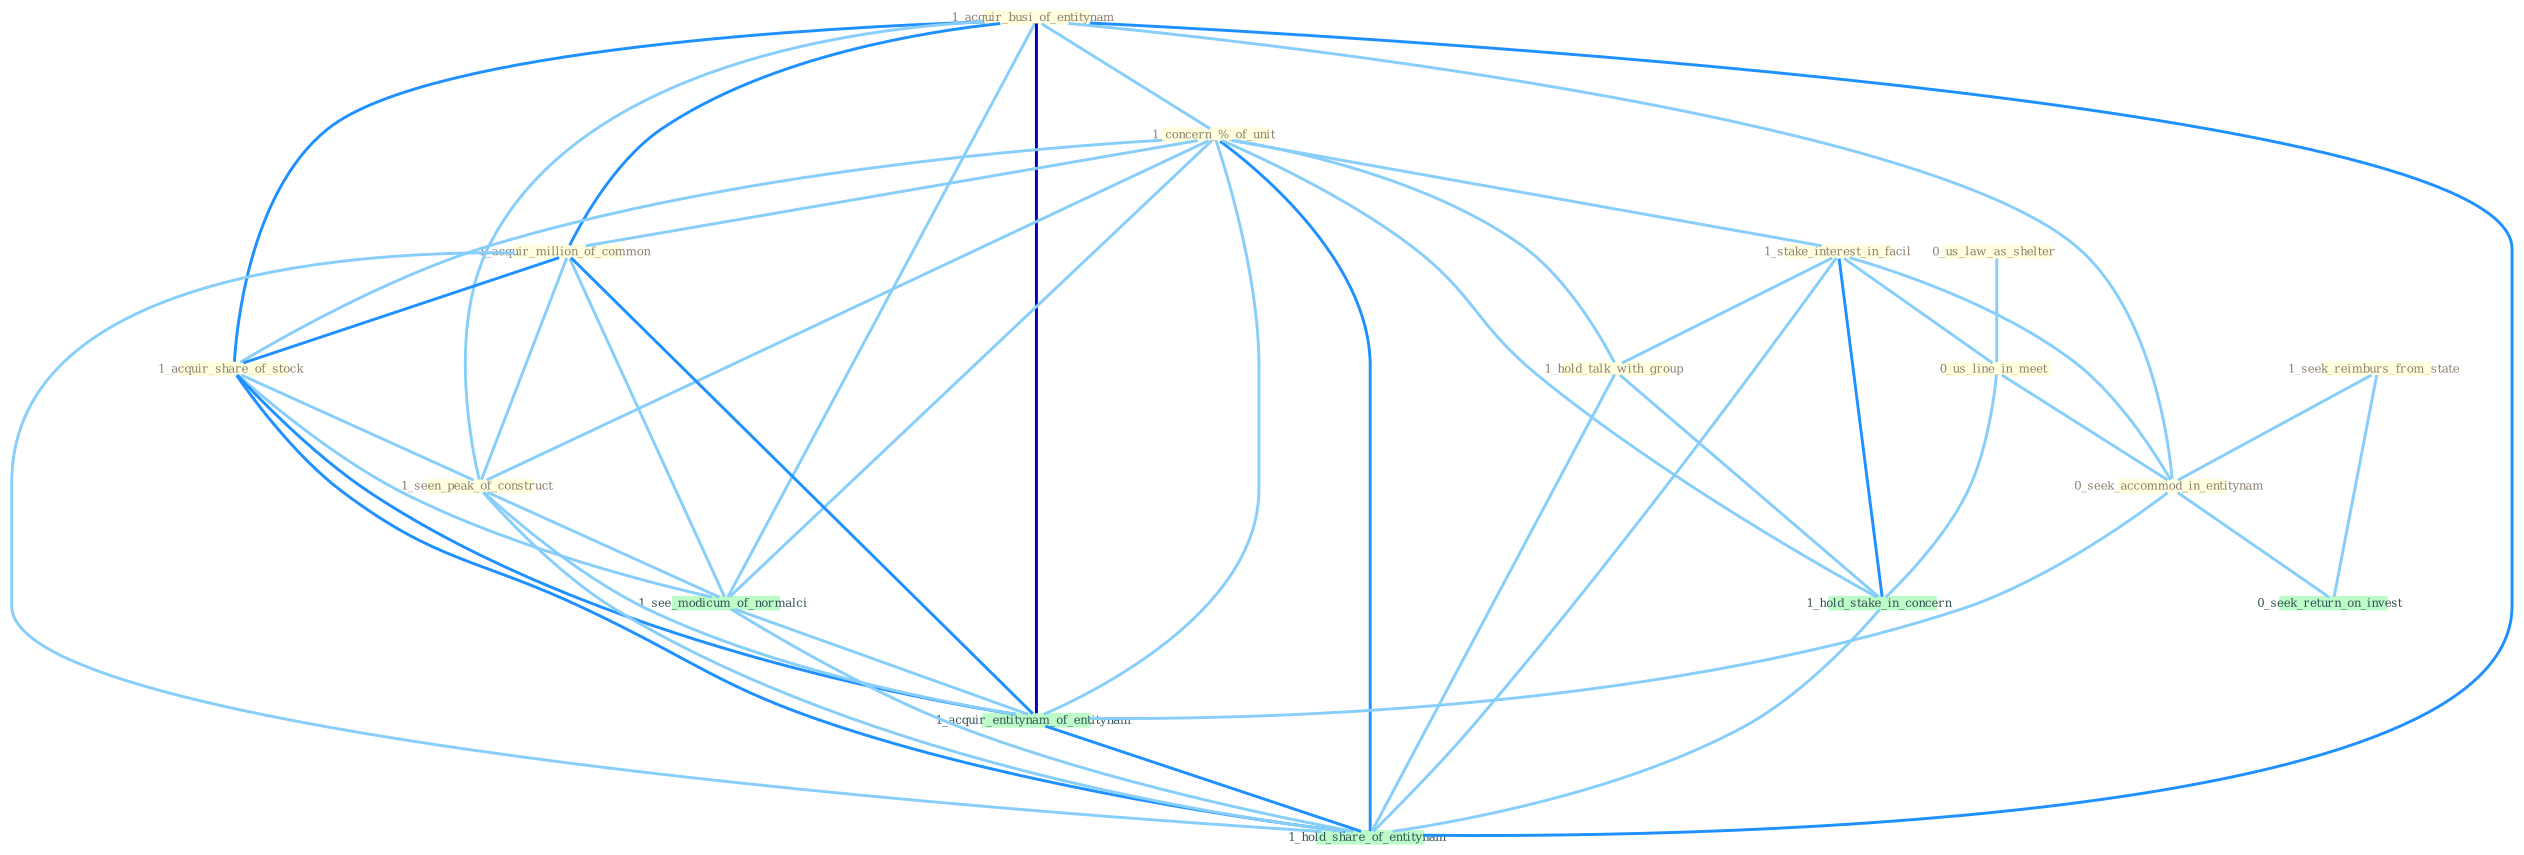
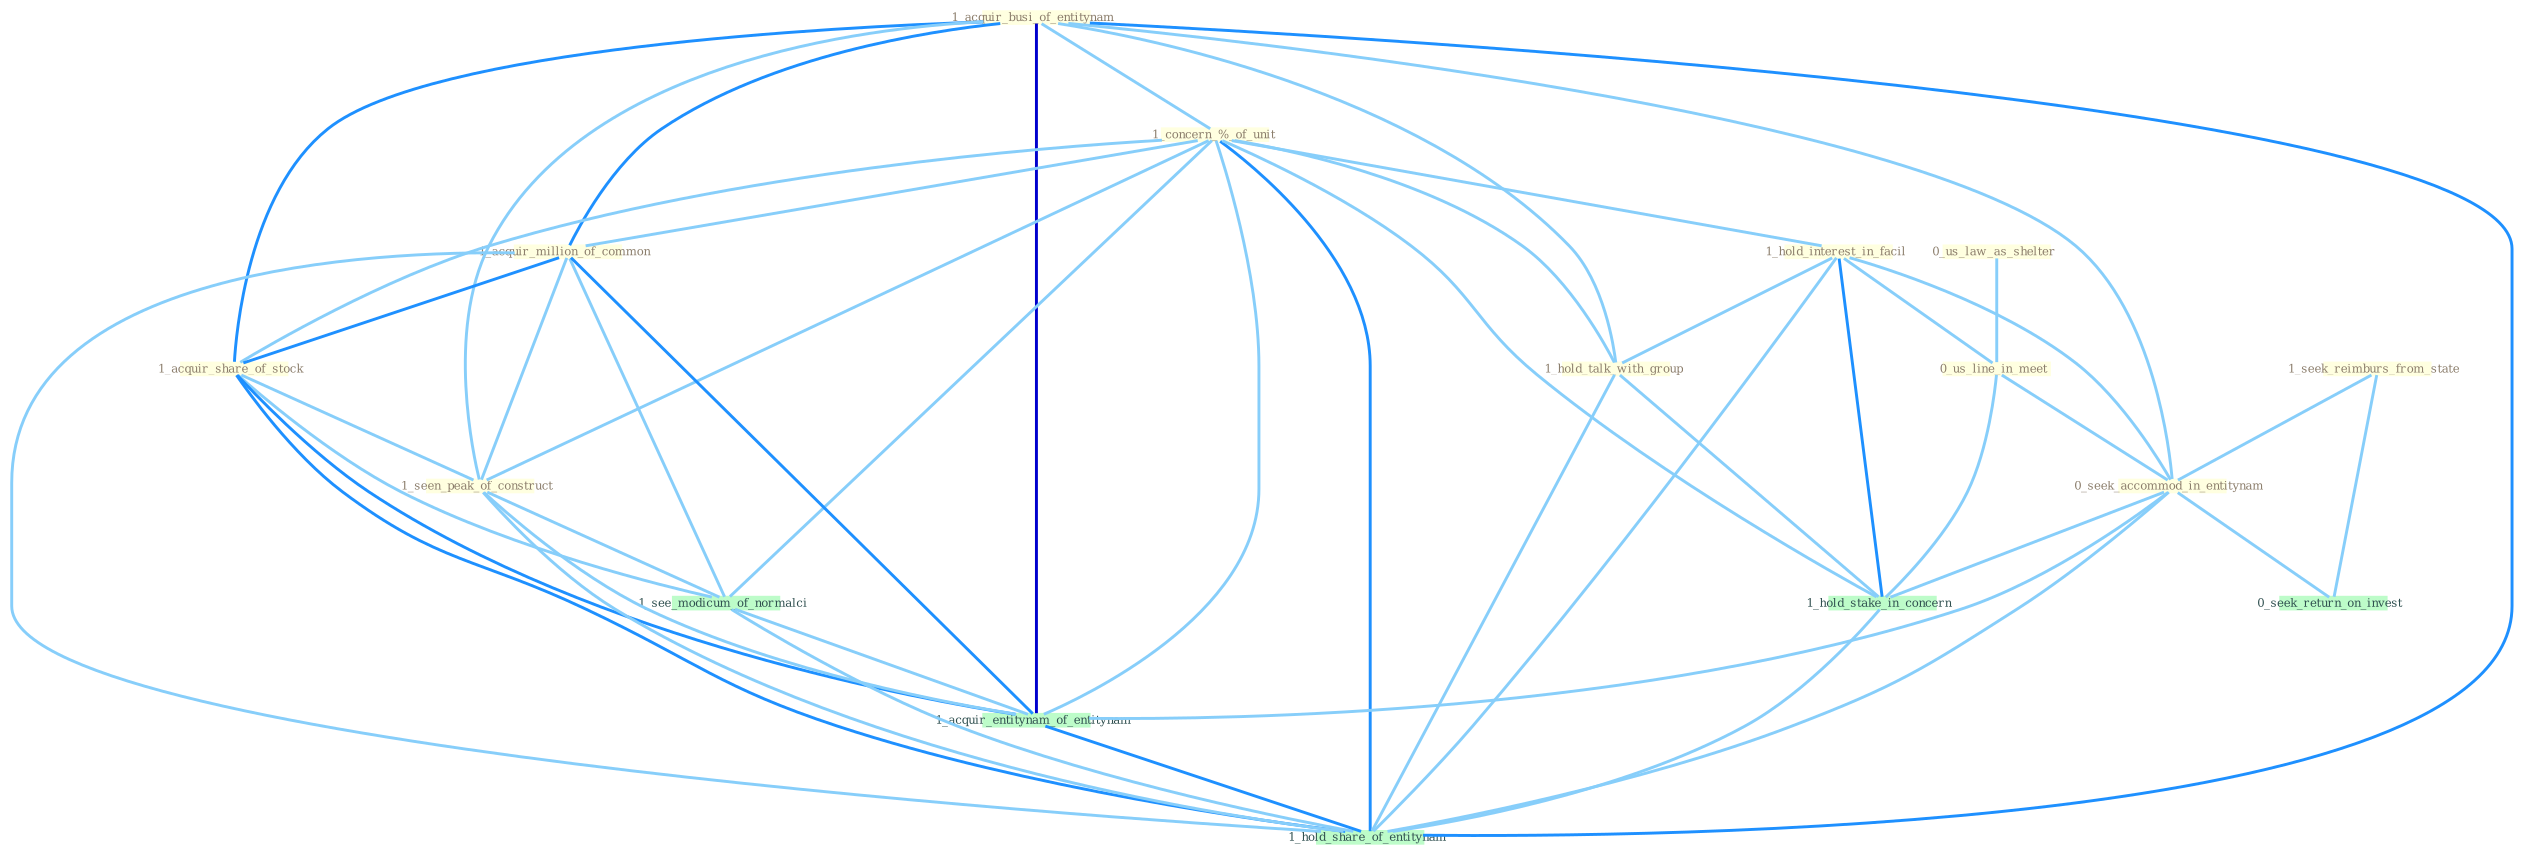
  graph {
    node [color="#ffffe0" fixedsize=true fontcolor="#8b7d6b" fontsize=4 shape=polygon style=filled]
    edge [color="#87cefa" w=1]
    "1_acquir_busi_of_entitynam " [height=.06 width=.5]
    "1_seek_reimburs_from_state " [height=.06 width=.5]
    n3 [height=.06 label="1_concern_%_of_unit" width=.5]
-   "1_hold_interest_in_facil " [height=.06 width=.5 label="1_stake_interest_in_facil"]
+   "1_hold_interest_in_facil " [height=.06 width=.5]
    "0_us_law_as_shelter " [height=.06 width=.5]
    "0_us_line_in_meet " [height=.06 width=.5]
    "1_acquir_million_of_common " [height=.06 width=.5]
    "1_acquir_share_of_stock " [height=.06 width=.5]
    "0_seek_accommod_in_entitynam " [height=.06 width=.5]
    "1_hold_talk_with_group " [height=.06 width=.5]
    "1_seen_peak_of_construct " [height=.06 width=.5]
    "1_see_modicum_of_normalci " [color="#BDFCC9" fontcolor="#2f4f4f" height=.06 width=.5]
    "1_acquir_entitynam_of_entitynam " [color="#BDFCC9" fontcolor="#2f4f4f" height=.06 width=.5]
    "1_hold_share_of_entitynam " [color="#BDFCC9" fontcolor="#2f4f4f" height=.06 width=.5]
    "0_seek_return_on_invest " [color="#BDFCC9" fontcolor="#2f4f4f" height=.06 width=.5]
    "1_hold_stake_in_concern " [color="#BDFCC9" fontcolor="#2f4f4f" height=.06 width=.5]
    subgraph sub_1 {
      "1_acquir_busi_of_entitynam "
      "1_seek_reimburs_from_state "
      n3
      "1_hold_interest_in_facil "
      "0_us_law_as_shelter "
      "0_us_line_in_meet "
      "1_acquir_million_of_common "
      "1_acquir_share_of_stock "
      "0_seek_accommod_in_entitynam "
      "1_hold_talk_with_group "
      "1_seen_peak_of_construct "
    }
    subgraph sub_2 {
    }
    "1_acquir_busi_of_entitynam " -- n3
    "1_acquir_busi_of_entitynam " -- "1_acquir_million_of_common " [color="#1e90ff" w=2]
    "1_acquir_busi_of_entitynam " -- "1_acquir_share_of_stock " [color="#1e90ff" w=2]
    "1_acquir_busi_of_entitynam " -- "0_seek_accommod_in_entitynam "
    "1_acquir_busi_of_entitynam " -- "1_seen_peak_of_construct "
-   "1_acquir_busi_of_entitynam " -- "1_see_modicum_of_normalci "
+   "1_acquir_busi_of_entitynam " -- "1_hold_talk_with_group "
    "1_acquir_busi_of_entitynam " -- "1_acquir_entitynam_of_entitynam " [color="#0000cd" w=3]
    "1_acquir_busi_of_entitynam " -- "1_hold_share_of_entitynam " [color="#1e90ff" w=2]
    "1_seek_reimburs_from_state " -- "0_seek_accommod_in_entitynam "
    "1_seek_reimburs_from_state " -- "0_seek_return_on_invest "
    n3 -- "1_hold_interest_in_facil "
    n3 -- "1_acquir_million_of_common "
    n3 -- "1_acquir_share_of_stock "
    n3 -- "1_hold_talk_with_group "
    n3 -- "1_seen_peak_of_construct "
    n3 -- "1_see_modicum_of_normalci "
    n3 -- "1_acquir_entitynam_of_entitynam "
    n3 -- "1_hold_share_of_entitynam " [color="#1e90ff" w=2]
    n3 -- "1_hold_stake_in_concern "
    "1_hold_interest_in_facil " -- "0_us_line_in_meet "
    "1_hold_interest_in_facil " -- "0_seek_accommod_in_entitynam "
    "1_hold_interest_in_facil " -- "1_hold_talk_with_group "
    "1_hold_interest_in_facil " -- "1_hold_share_of_entitynam "
    "1_hold_interest_in_facil " -- "1_hold_stake_in_concern " [color="#1e90ff" w=2]
    "0_us_law_as_shelter " -- "0_us_line_in_meet "
    "0_us_line_in_meet " -- "0_seek_accommod_in_entitynam "
    "0_us_line_in_meet " -- "1_hold_stake_in_concern "
    "1_acquir_million_of_common " -- "1_acquir_share_of_stock " [color="#1e90ff" w=2]
    "1_acquir_million_of_common " -- "1_seen_peak_of_construct "
    "1_acquir_million_of_common " -- "1_see_modicum_of_normalci "
    "1_acquir_million_of_common " -- "1_acquir_entitynam_of_entitynam " [color="#1e90ff" w=2]
    "1_acquir_million_of_common " -- "1_hold_share_of_entitynam "
    "1_acquir_share_of_stock " -- "1_seen_peak_of_construct "
    "1_acquir_share_of_stock " -- "1_see_modicum_of_normalci "
    "1_acquir_share_of_stock " -- "1_acquir_entitynam_of_entitynam " [color="#1e90ff" w=2]
    "1_acquir_share_of_stock " -- "1_hold_share_of_entitynam " [color="#1e90ff" w=2]
    "0_seek_accommod_in_entitynam " -- "1_acquir_entitynam_of_entitynam "
+   "0_seek_accommod_in_entitynam " -- "1_hold_share_of_entitynam "
    "0_seek_accommod_in_entitynam " -- "0_seek_return_on_invest "
+   "0_seek_accommod_in_entitynam " -- "1_hold_stake_in_concern "
    "1_hold_talk_with_group " -- "1_hold_share_of_entitynam "
    "1_hold_talk_with_group " -- "1_hold_stake_in_concern "
    "1_seen_peak_of_construct " -- "1_see_modicum_of_normalci "
    "1_seen_peak_of_construct " -- "1_acquir_entitynam_of_entitynam "
    "1_seen_peak_of_construct " -- "1_hold_share_of_entitynam "
    "1_see_modicum_of_normalci " -- "1_acquir_entitynam_of_entitynam "
    "1_see_modicum_of_normalci " -- "1_hold_share_of_entitynam "
    "1_acquir_entitynam_of_entitynam " -- "1_hold_share_of_entitynam " [color="#1e90ff" w=2]
    "1_hold_stake_in_concern " -- "1_hold_share_of_entitynam "
  }
